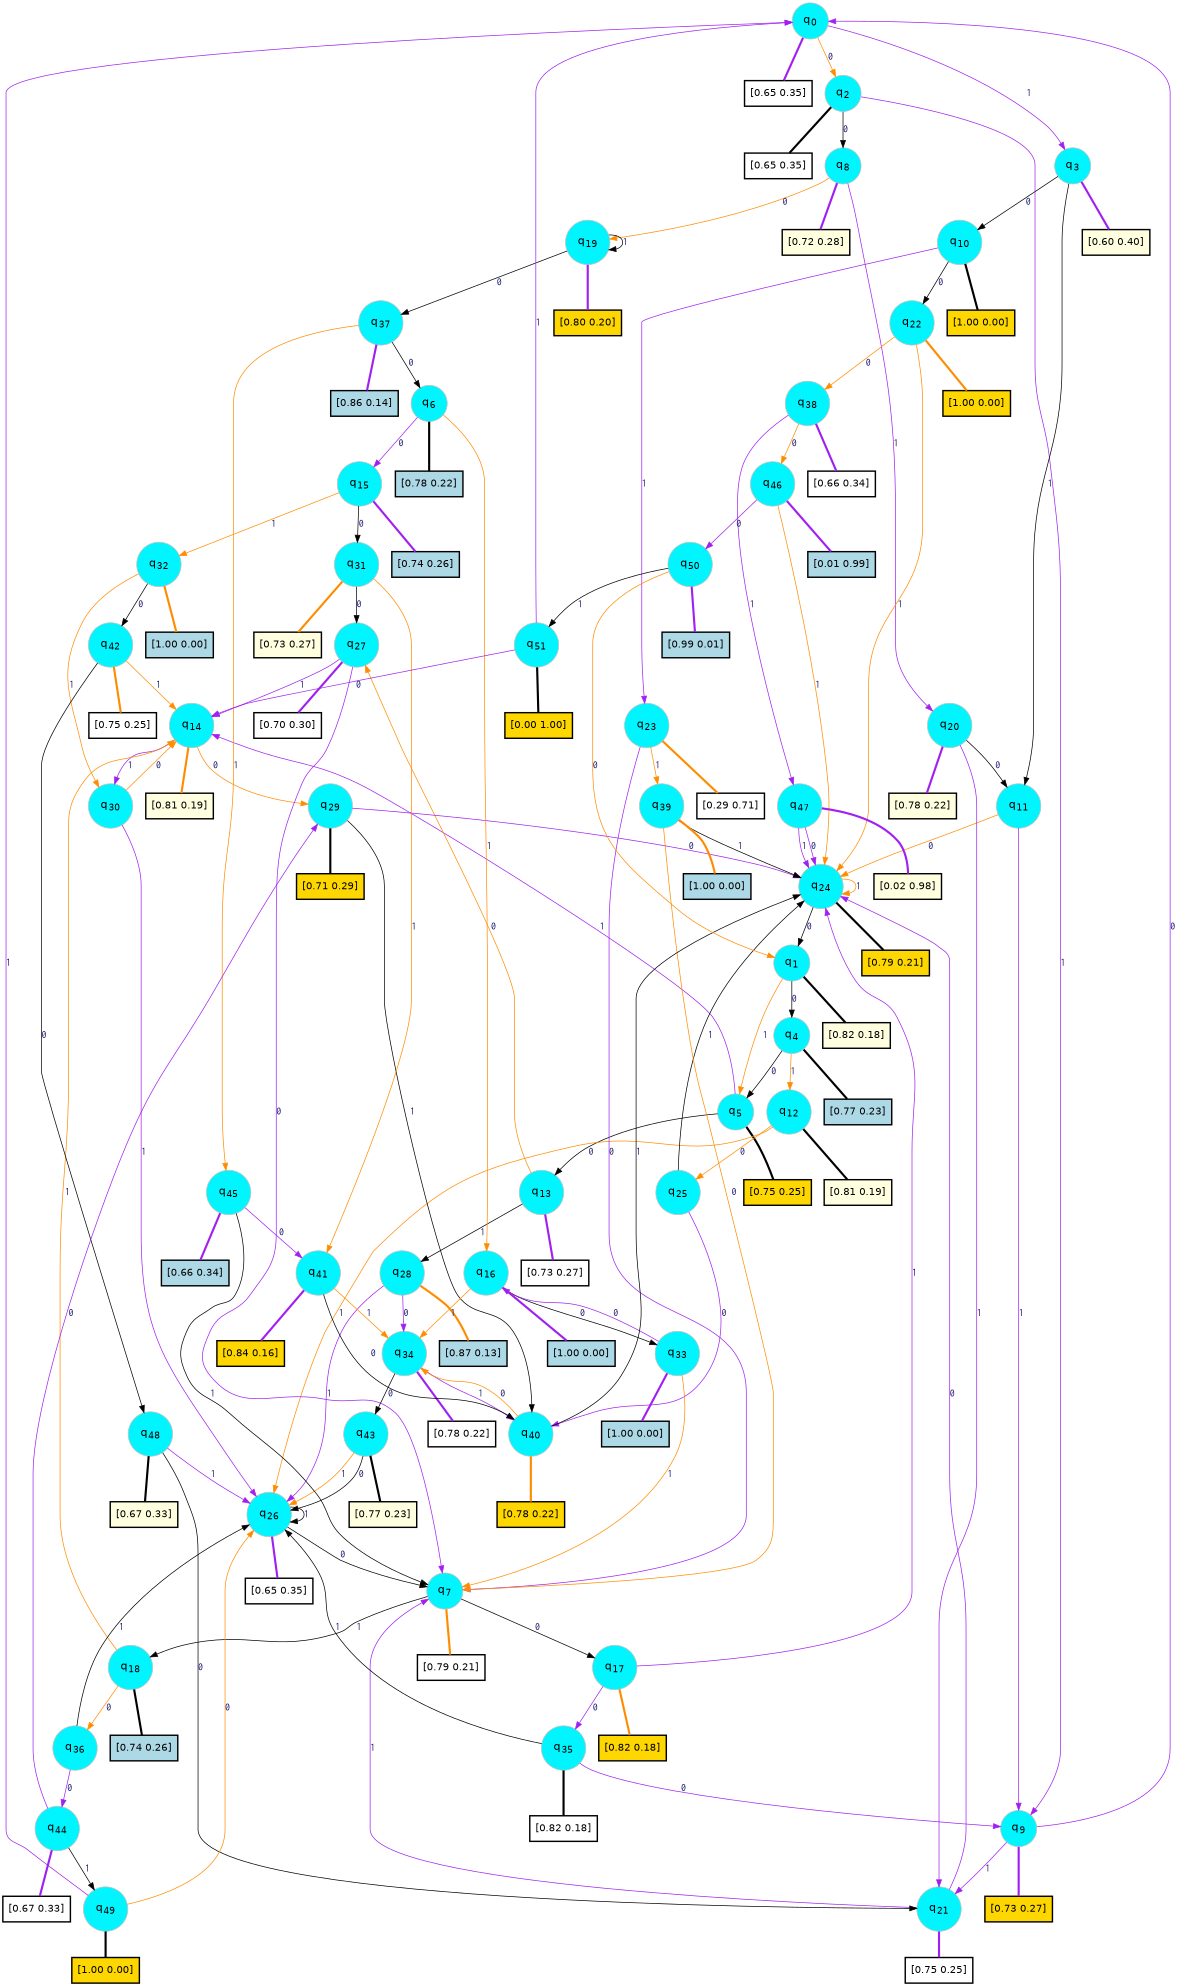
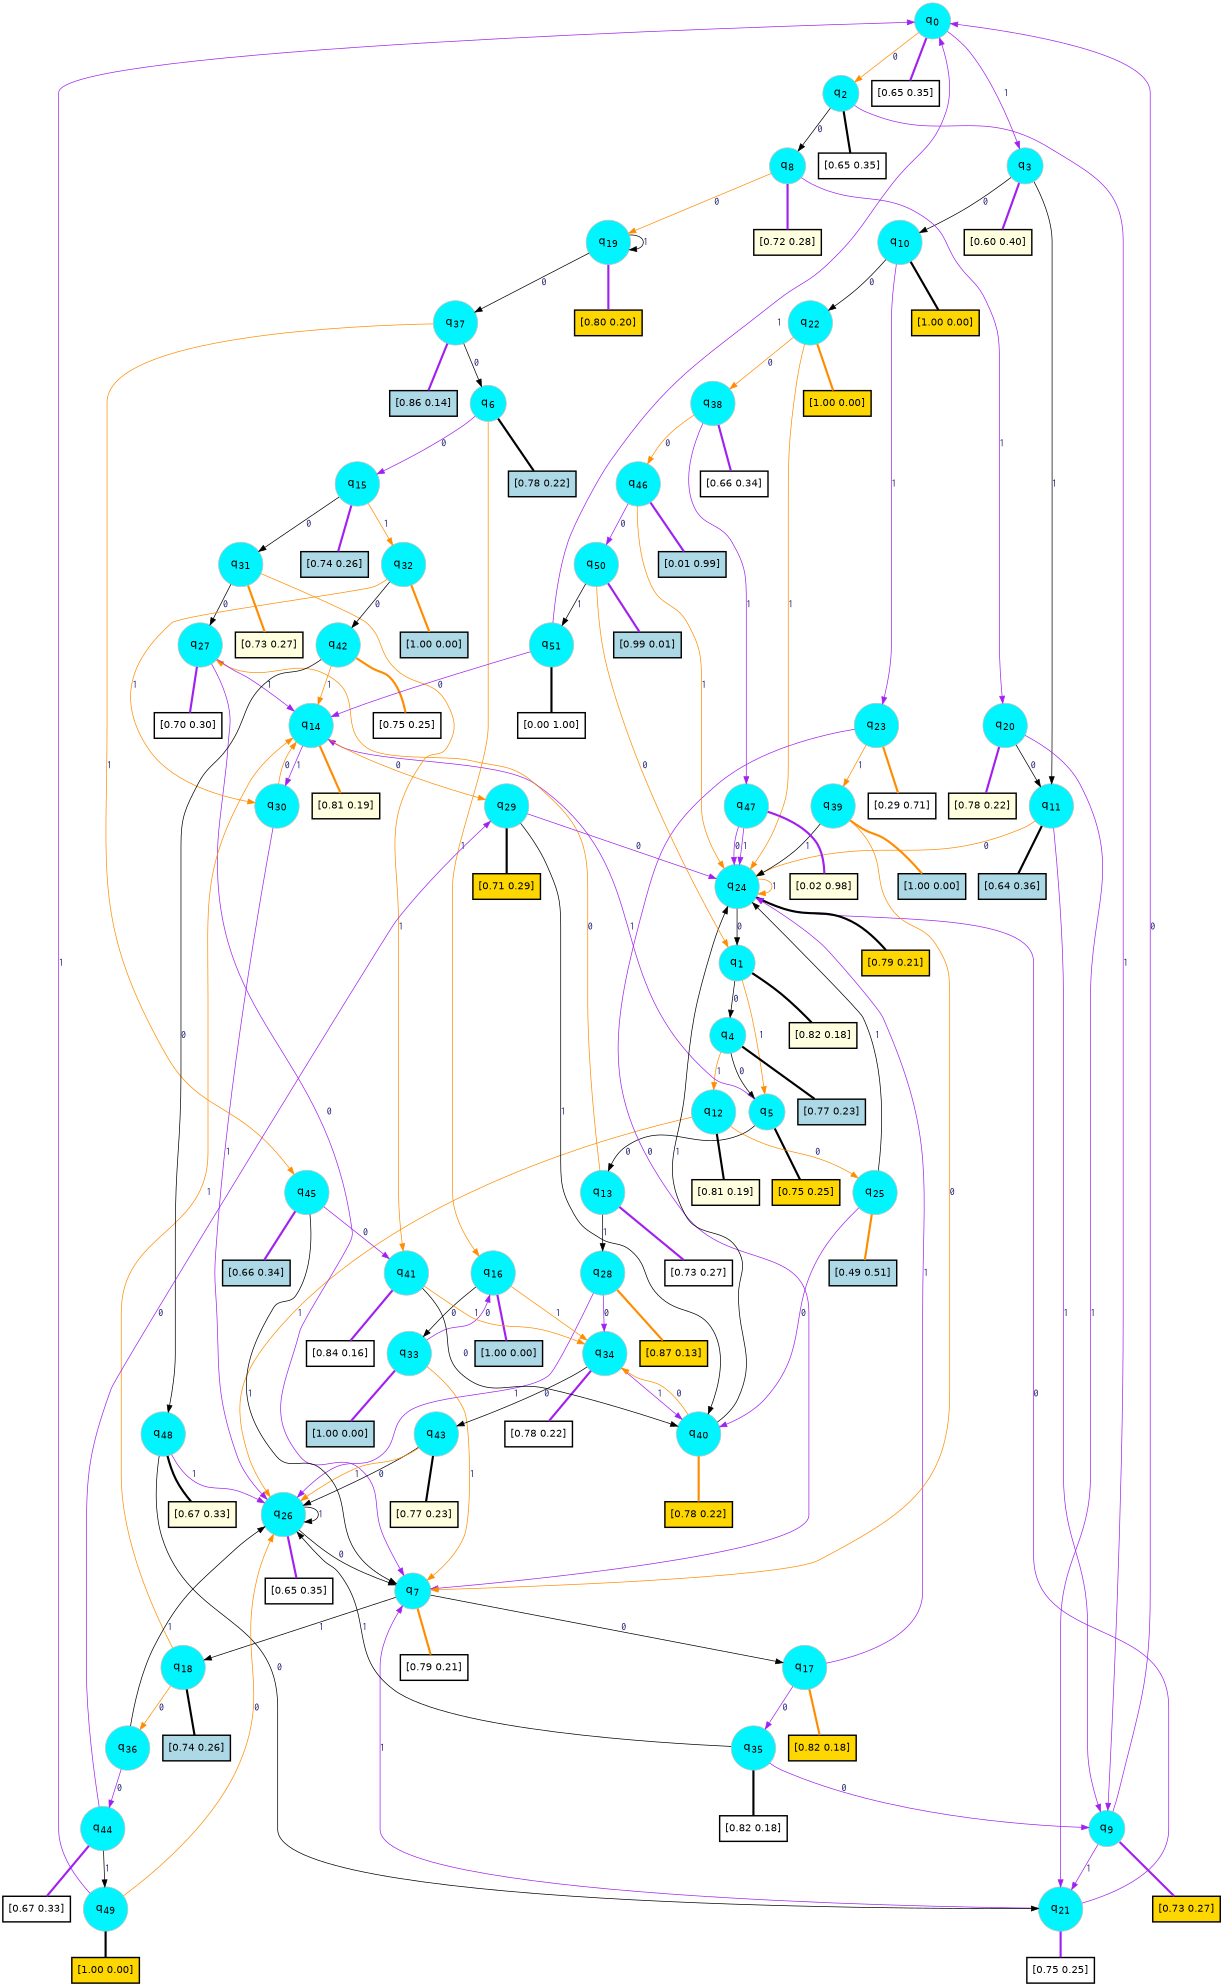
  digraph {
    rankdir=TD
    node [color=gray fillcolor=turquoise1 fontcolor=black fontname=Helvetica fontsize=16 fontweight=bold shape=circle style=filled]
    edge [arrowsize=1 color=purple fontcolor=midnightblue fontname=courier fontweight=bold penwidth=1 style=bold weight=20]
    n1 [label=<q<SUB>0</SUB>>]
    n2 [label=<q<SUB>2</SUB>>]
    n3 [label=<q<SUB>3</SUB>>]
    n4 [color=black fillcolor=white fontsize=14 label="[0.65 0.35]" penwidth=2 shape=box]
    n5 [label=<q<SUB>8</SUB>>]
    n6 [label=<q<SUB>9</SUB>>]
    n7 [color=black fillcolor=white fontsize=14 label="[0.65 0.35]" penwidth=2 shape=box]
    n8 [label=<q<SUB>10</SUB>>]
    n9 [label=<q<SUB>11</SUB>>]
    n10 [color=black fillcolor=lightyellow fontsize=14 label="[0.60 0.40]" penwidth=2 shape=box]
    n11 [label=<q<SUB>1</SUB>>]
    n12 [label=<q<SUB>4</SUB>>]
    n13 [label=<q<SUB>5</SUB>>]
    n14 [color=black fillcolor=lightyellow fontsize=14 label="[0.82 0.18]" penwidth=2 shape=box]
    n15 [label=<q<SUB>12</SUB>>]
    n16 [color=black fillcolor=lightblue fontsize=14 label="[0.77 0.23]" penwidth=2 shape=box]
    n17 [label=<q<SUB>13</SUB>>]
    n18 [label=<q<SUB>14</SUB>>]
    n19 [color=black fillcolor=gold fontsize=14 label="[0.75 0.25]" penwidth=2 shape=box]
    n20 [label=<q<SUB>19</SUB>>]
    n21 [label=<q<SUB>20</SUB>>]
    n22 [color=black fillcolor=lightyellow fontsize=14 label="[0.72 0.28]" penwidth=2 shape=box]
    n23 [label=<q<SUB>21</SUB>>]
    n24 [color=black fillcolor=gold fontsize=14 label="[0.73 0.27]" penwidth=2 shape=box]
    n25 [label=<q<SUB>22</SUB>>]
    n26 [label=<q<SUB>23</SUB>>]
    n27 [color=black fillcolor=gold fontsize=14 label="[1.00 0.00]" penwidth=2 shape=box]
    n28 [label=<q<SUB>24</SUB>>]
+   n29 [color=black fillcolor=lightblue fontsize=14 label="[0.64 0.36]" penwidth=2 shape=box]
    n30 [label=<q<SUB>25</SUB>>]
    n31 [label=<q<SUB>26</SUB>>]
    n32 [color=black fillcolor=lightyellow fontsize=14 label="[0.81 0.19]" penwidth=2 shape=box]
    n33 [label=<q<SUB>27</SUB>>]
    n34 [label=<q<SUB>28</SUB>>]
    n35 [color=black fillcolor=white fontsize=14 label="[0.73 0.27]" penwidth=2 shape=box]
    n36 [label=<q<SUB>29</SUB>>]
    n37 [label=<q<SUB>30</SUB>>]
    n38 [color=black fillcolor=lightyellow fontsize=14 label="[0.81 0.19]" penwidth=2 shape=box]
    n39 [label=<q<SUB>6</SUB>>]
    n40 [label=<q<SUB>15</SUB>>]
    n41 [label=<q<SUB>16</SUB>>]
    n42 [color=black fillcolor=lightblue fontsize=14 label="[0.78 0.22]" penwidth=2 shape=box]
    n43 [label=<q<SUB>31</SUB>>]
    n44 [label=<q<SUB>32</SUB>>]
    n45 [color=black fillcolor=lightblue fontsize=14 label="[0.74 0.26]" penwidth=2 shape=box]
    n46 [label=<q<SUB>33</SUB>>]
    n47 [label=<q<SUB>34</SUB>>]
    n48 [color=black fillcolor=lightblue fontsize=14 label="[1.00 0.00]" penwidth=2 shape=box]
    n49 [label=<q<SUB>7</SUB>>]
    n50 [label=<q<SUB>17</SUB>>]
    n51 [label=<q<SUB>18</SUB>>]
    n52 [color=black fillcolor=white fontsize=14 label="[0.79 0.21]" penwidth=2 shape=box]
    n53 [label=<q<SUB>35</SUB>>]
    n54 [color=black fillcolor=gold fontsize=14 label="[0.82 0.18]" penwidth=2 shape=box]
    n55 [label=<q<SUB>36</SUB>>]
    n56 [color=black fillcolor=lightblue fontsize=14 label="[0.74 0.26]" penwidth=2 shape=box]
    n57 [label=<q<SUB>37</SUB>>]
    n58 [color=black fillcolor=gold fontsize=14 label="[0.80 0.20]" penwidth=2 shape=box]
    n59 [color=black fillcolor=lightyellow fontsize=14 label="[0.78 0.22]" penwidth=2 shape=box]
    n60 [color=black fillcolor=white fontsize=14 label="[0.75 0.25]" penwidth=2 shape=box]
    n61 [label=<q<SUB>38</SUB>>]
    n62 [color=black fillcolor=gold fontsize=14 label="[1.00 0.00]" penwidth=2 shape=box]
    n63 [label=<q<SUB>39</SUB>>]
    n64 [color=black fillcolor=white fontsize=14 label="[0.29 0.71]" penwidth=2 shape=box]
    n65 [color=black fillcolor=gold fontsize=14 label="[0.79 0.21]" penwidth=2 shape=box]
    n66 [label=<q<SUB>40</SUB>>]
+   n67 [color=black fillcolor=lightblue fontsize=14 label="[0.49 0.51]" penwidth=2 shape=box]
    n68 [color=black fillcolor=white fontsize=14 label="[0.65 0.35]" penwidth=2 shape=box]
    n69 [color=black fillcolor=white fontsize=14 label="[0.70 0.30]" penwidth=2 shape=box]
-   n70 [color=black fillcolor=lightblue fontsize=14 label="[0.87 0.13]" penwidth=2 shape=box]
+   n70 [color=black fillcolor=gold fontsize=14 label="[0.87 0.13]" penwidth=2 shape=box]
    n71 [color=black fillcolor=gold fontsize=14 label="[0.71 0.29]" penwidth=2 shape=box]
    n72 [label=<q<SUB>41</SUB>>]
    n73 [color=black fillcolor=lightyellow fontsize=14 label="[0.73 0.27]" penwidth=2 shape=box]
    n74 [label=<q<SUB>42</SUB>>]
    n75 [color=black fillcolor=lightblue fontsize=14 label="[1.00 0.00]" penwidth=2 shape=box]
    n76 [color=black fillcolor=lightblue fontsize=14 label="[1.00 0.00]" penwidth=2 shape=box]
    n77 [label=<q<SUB>43</SUB>>]
    n78 [color=black fillcolor=white fontsize=14 label="[0.78 0.22]" penwidth=2 shape=box]
    n79 [color=black fillcolor=white fontsize=14 label="[0.82 0.18]" penwidth=2 shape=box]
    n80 [label=<q<SUB>44</SUB>>]
    n81 [label=<q<SUB>45</SUB>>]
    n82 [color=black fillcolor=lightblue fontsize=14 label="[0.86 0.14]" penwidth=2 shape=box]
    n83 [label=<q<SUB>46</SUB>>]
    n84 [label=<q<SUB>47</SUB>>]
    n85 [color=black fillcolor=white fontsize=14 label="[0.66 0.34]" penwidth=2 shape=box]
    n86 [color=black fillcolor=lightblue fontsize=14 label="[1.00 0.00]" penwidth=2 shape=box]
    n87 [color=black fillcolor=gold fontsize=14 label="[0.78 0.22]" penwidth=2 shape=box]
-   n88 [color=black fillcolor=gold fontsize=14 label="[0.84 0.16]" penwidth=2 shape=box]
+   n88 [color=black fillcolor=white fontsize=14 label="[0.84 0.16]" penwidth=2 shape=box]
    n89 [label=<q<SUB>48</SUB>>]
    n90 [color=black fillcolor=white fontsize=14 label="[0.75 0.25]" penwidth=2 shape=box]
    n91 [color=black fillcolor=lightyellow fontsize=14 label="[0.77 0.23]" penwidth=2 shape=box]
    n92 [label=<q<SUB>49</SUB>>]
    n93 [color=black fillcolor=white fontsize=14 label="[0.67 0.33]" penwidth=2 shape=box]
    n94 [color=black fillcolor=lightblue fontsize=14 label="[0.66 0.34]" penwidth=2 shape=box]
    n95 [label=<q<SUB>50</SUB>>]
    n96 [color=black fillcolor=lightblue fontsize=14 label="[0.01 0.99]" penwidth=2 shape=box]
    n97 [color=black fillcolor=lightyellow fontsize=14 label="[0.02 0.98]" penwidth=2 shape=box]
    n98 [color=black fillcolor=lightyellow fontsize=14 label="[0.67 0.33]" penwidth=2 shape=box]
    n99 [color=black fillcolor=gold fontsize=14 label="[1.00 0.00]" penwidth=2 shape=box]
    n100 [label=<q<SUB>51</SUB>>]
    n101 [color=black fillcolor=lightblue fontsize=14 label="[0.99 0.01]" penwidth=2 shape=box]
-   n102 [color=black fillcolor=gold fontsize=14 label="[0.00 1.00]" penwidth=2 shape=box]
+   n102 [color=black fillcolor=white fontsize=14 label="[0.00 1.00]" penwidth=2 shape=box]
    n1 -> n2 [color=darkorange label=0]
    n1 -> n3 [label=1]
    n1 -> n4 [arrowhead=none penwidth=3]
    n2 -> n5 [color=black label=0]
    n2 -> n6 [label=1]
    n2 -> n7 [arrowhead=none color=black penwidth=3]
    n3 -> n8 [color=black label=0 style=solid]
    n3 -> n9 [color=black label=1]
    n3 -> n10 [arrowhead=none penwidth=3]
    n5 -> n20 [color=darkorange label=0]
    n5 -> n21 [label=1]
    n5 -> n22 [arrowhead=none penwidth=3 style=solid]
    n6 -> n1 [label=0 style=solid]
    n6 -> n23 [label=1 style=solid]
    n6 -> n24 [arrowhead=none penwidth=3 style=solid]
    n8 -> n25 [color=black label=0]
    n8 -> n26 [label=1 style=solid]
    n8 -> n27 [arrowhead=none color=black penwidth=3 style=solid]
    n9 -> n6 [label=1 style=solid]
    n9 -> n28 [color=darkorange label=0]
+   n9 -> n29 [arrowhead=none color=black penwidth=3]
    n11 -> n12 [color=black label=0 style=solid]
    n11 -> n13 [color=darkorange label=1 style=solid]
    n11 -> n14 [arrowhead=none color=black penwidth=3 style=solid]
    n12 -> n13 [color=black label=0]
    n12 -> n15 [color=darkorange label=1]
    n12 -> n16 [arrowhead=none color=black penwidth=3]
    n13 -> n17 [color=black label=0]
    n13 -> n18 [label=1 style=solid]
    n13 -> n19 [arrowhead=none color=black penwidth=3 style=solid]
    n15 -> n30 [color=darkorange label=0]
    n15 -> n31 [color=darkorange label=1 style=solid]
    n15 -> n32 [arrowhead=none color=black penwidth=3 style=solid]
    n17 -> n33 [color=darkorange label=0 style=solid]
    n17 -> n34 [color=black label=1 style=solid]
    n17 -> n35 [arrowhead=none penwidth=3]
    n18 -> n36 [color=darkorange label=0 style=solid]
    n18 -> n37 [label=1 style=solid]
    n18 -> n38 [arrowhead=none color=darkorange penwidth=3]
    n20 -> n20 [color=black label=1]
    n20 -> n57 [color=black label=0 style=solid]
    n20 -> n58 [arrowhead=none penwidth=3 style=solid]
    n21 -> n9 [color=black label=0]
    n21 -> n23 [label=1]
    n21 -> n59 [arrowhead=none penwidth=3]
    n23 -> n28 [label=0]
    n23 -> n49 [label=1 style=solid]
    n23 -> n60 [arrowhead=none penwidth=3]
    n25 -> n28 [color=darkorange label=1]
    n25 -> n61 [color=darkorange label=0]
    n25 -> n62 [arrowhead=none color=darkorange penwidth=3]
    n26 -> n49 [label=0]
    n26 -> n63 [color=darkorange label=1]
    n26 -> n64 [arrowhead=none color=darkorange penwidth=3]
    n28 -> n11 [color=black label=0]
    n28 -> n28 [color=darkorange label=1 style=solid]
    n28 -> n65 [arrowhead=none color=black penwidth=3 style=solid]
    n30 -> n28 [color=black label=1]
    n30 -> n66 [label=0]
+   n30 -> n67 [arrowhead=none color=darkorange penwidth=3 style=solid]
    n31 -> n31 [color=black label=1]
    n31 -> n49 [color=black label=0]
    n31 -> n68 [arrowhead=none penwidth=3 style=solid]
    n33 -> n18 [label=1]
    n33 -> n49 [label=0 style=solid]
    n33 -> n69 [arrowhead=none penwidth=3 style=solid]
    n34 -> n31 [label=1 style=solid]
    n34 -> n47 [label=0]
    n34 -> n70 [arrowhead=none color=darkorange penwidth=3 style=solid]
    n36 -> n28 [label=0 style=solid]
    n36 -> n66 [color=black label=1]
    n36 -> n71 [arrowhead=none color=black penwidth=3 style=solid]
    n37 -> n18 [color=darkorange label=0]
    n37 -> n31 [label=1]
    n39 -> n40 [label=0]
    n39 -> n41 [color=darkorange label=1 style=solid]
    n39 -> n42 [arrowhead=none color=black penwidth=3 style=solid]
    n40 -> n43 [color=black label=0 style=solid]
    n40 -> n44 [color=darkorange label=1 style=solid]
    n40 -> n45 [arrowhead=none penwidth=3]
    n41 -> n46 [color=black label=0]
    n41 -> n47 [color=darkorange label=1 style=solid]
    n41 -> n48 [arrowhead=none penwidth=3]
    n43 -> n33 [color=black label=0 style=solid]
    n43 -> n72 [color=darkorange label=1 style=solid]
    n43 -> n73 [arrowhead=none color=darkorange penwidth=3 style=solid]
    n44 -> n37 [color=darkorange label=1]
    n44 -> n74 [color=black label=0]
    n44 -> n75 [arrowhead=none color=darkorange penwidth=3 style=solid]
    n46 -> n41 [label=0]
    n46 -> n49 [color=darkorange label=1 style=solid]
    n46 -> n76 [arrowhead=none penwidth=3]
    n47 -> n66 [label=1]
    n47 -> n77 [color=black label=0 style=solid]
    n47 -> n78 [arrowhead=none penwidth=3]
    n49 -> n50 [color=black label=0]
    n49 -> n51 [color=black label=1]
    n49 -> n52 [arrowhead=none color=darkorange penwidth=3]
    n50 -> n28 [label=1 style=solid]
    n50 -> n53 [label=0]
    n50 -> n54 [arrowhead=none color=darkorange penwidth=3]
    n51 -> n18 [color=darkorange label=1 style=solid]
    n51 -> n55 [color=darkorange label=0]
    n51 -> n56 [arrowhead=none color=black penwidth=3]
    n53 -> n6 [label=0]
    n53 -> n31 [color=black label=1 style=solid]
    n53 -> n79 [arrowhead=none color=black penwidth=3]
    n55 -> n31 [color=black label=1 style=solid]
    n55 -> n80 [label=0 style=solid]
    n57 -> n39 [color=black label=0]
    n57 -> n81 [color=darkorange label=1]
    n57 -> n82 [arrowhead=none penwidth=3 style=solid]
    n61 -> n83 [color=darkorange label=0 style=solid]
    n61 -> n84 [label=1 style=solid]
    n61 -> n85 [arrowhead=none penwidth=3 style=solid]
    n63 -> n28 [color=black label=1]
    n63 -> n49 [color=darkorange label=0]
    n63 -> n86 [arrowhead=none color=darkorange penwidth=3 style=solid]
    n66 -> n28 [color=black label=1]
    n66 -> n47 [color=darkorange label=0 style=solid]
    n66 -> n87 [arrowhead=none color=darkorange penwidth=3 style=solid]
    n72 -> n47 [color=darkorange label=1 style=solid]
    n72 -> n66 [color=black label=0 style=solid]
    n72 -> n88 [arrowhead=none penwidth=3 style=solid]
    n74 -> n18 [color=darkorange label=1]
    n74 -> n89 [color=black label=0 style=solid]
    n74 -> n90 [arrowhead=none color=darkorange penwidth=3 style=solid]
    n77 -> n31 [color=black label=0 style=solid]
    n77 -> n31 [color=darkorange label=1 style=solid]
    n77 -> n91 [arrowhead=none color=black penwidth=3]
    n80 -> n36 [label=0]
    n80 -> n92 [color=black label=1]
    n80 -> n93 [arrowhead=none penwidth=3 style=solid]
    n81 -> n49 [color=black label=1]
    n81 -> n72 [label=0 style=solid]
    n81 -> n94 [arrowhead=none penwidth=3]
    n83 -> n28 [color=darkorange label=1 style=solid]
    n83 -> n95 [label=0]
    n83 -> n96 [arrowhead=none penwidth=3]
    n84 -> n28 [label=0]
    n84 -> n28 [label=1]
    n84 -> n97 [arrowhead=none penwidth=3]
    n89 -> n23 [color=black label=0 style=solid]
    n89 -> n31 [label=1]
    n89 -> n98 [arrowhead=none color=black penwidth=3 style=solid]
    n92 -> n1 [label=1]
    n92 -> n31 [color=darkorange label=0 style=solid]
    n92 -> n99 [arrowhead=none color=black penwidth=3]
    n95 -> n11 [color=darkorange label=0]
    n95 -> n100 [color=black label=1]
    n95 -> n101 [arrowhead=none penwidth=3 style=solid]
    n100 -> n1 [label=1]
    n100 -> n18 [label=0]
    n100 -> n102 [arrowhead=none color=black penwidth=3]
  }
